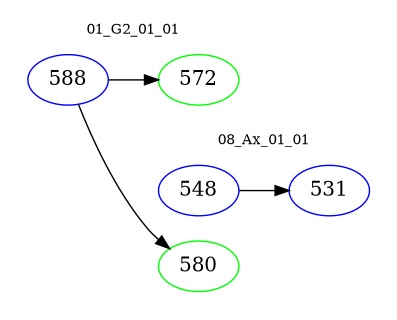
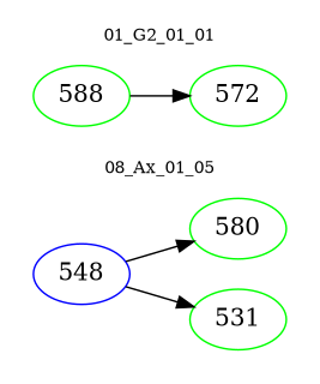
  digraph {
    rankdir=LR
    node [color=green]
    edge [color=black]
    n1 [color=blue label=548]
-   n2 [color=blue label=531]
+   n2 [label=531]
    n3 [label=580]
-   n4 [color=blue label=588]
+   n4 [label=588]
    n5 [label=572]
    subgraph cluster_1 {
      color=white
      fontsize=10
-     label="08_Ax_01_01"
+     label="08_Ax_01_05"
      n1
      n2
      n3
    }
    subgraph cluster_2 {
      color=white
      fontsize=10
      label="01_G2_01_01"
      n4
      n5
    }
    n1 -> n2
-   n4 -> n3
+   n1 -> n3
    n4 -> n5
  }
